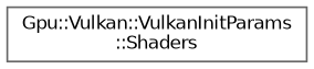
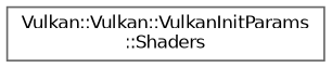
  digraph {
    rankdir=LR
-   n1 [color=grey40 fillcolor=white fontname=Helvetica fontsize=10 height=0.2 label="Gpu::Vulkan::VulkanInitParams\l::Shaders" shape=box style=filled width=0.4]
+   n1 [color=grey40 fillcolor=white fontname=Helvetica fontsize=10 height=0.2 label="Vulkan::Vulkan::VulkanInitParams\l::Shaders" shape=box style=filled width=0.4]
  }
